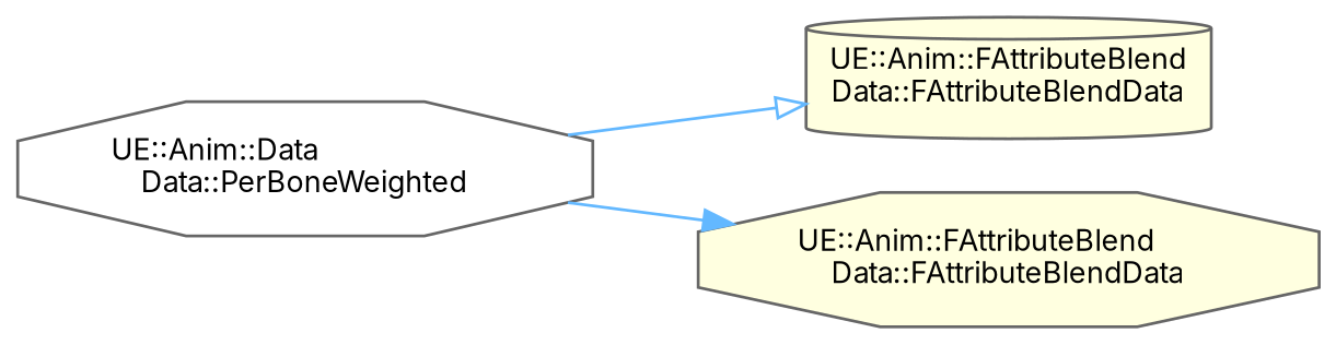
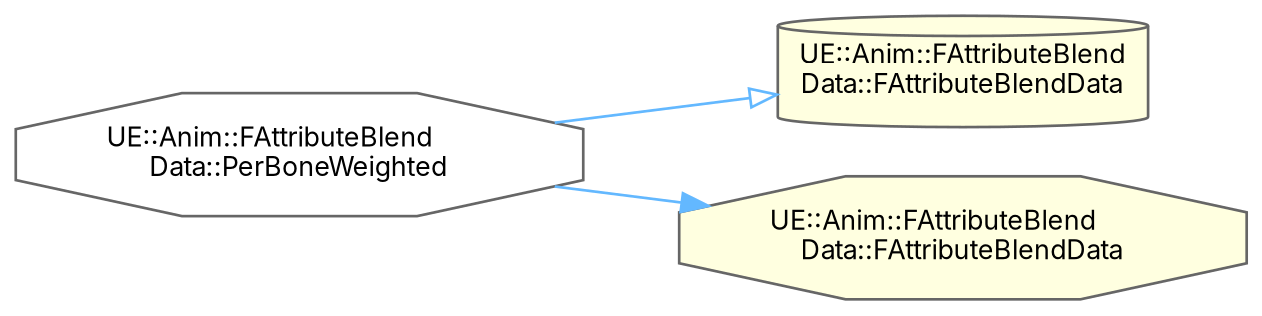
  digraph {
    rankdir=LR
    fontname=Inter
    node [color=grey40 fillcolor=lightyellow fontname=Inter fontsize=10 shape=octagon style=filled]
    edge [color=steelblue1 fontname=Inter fontsize=10 labelfontname=Helvetica labelfontsize=10 style=solid]
-   n1 [color=gray40 fillcolor=white fontcolor=black height=0.2 label="UE::Anim::Data\lData::PerBoneWeighted" width=0.4]
+   n1 [color=gray40 fillcolor=white fontcolor=black height=0.2 label="UE::Anim::FAttributeBlend\lData::PerBoneWeighted" width=0.4]
    n2 [height=0.2 label="UE::Anim::FAttributeBlend\lData::FAttributeBlendData" shape=cylinder width=0.4]
    n3 [height=0.2 label="UE::Anim::FAttributeBlend\lData::FAttributeBlendData" width=0.4]
    n1 -> n2 [arrowhead=onormal]
    n1 -> n3 [arrowhead=normal]
  }
